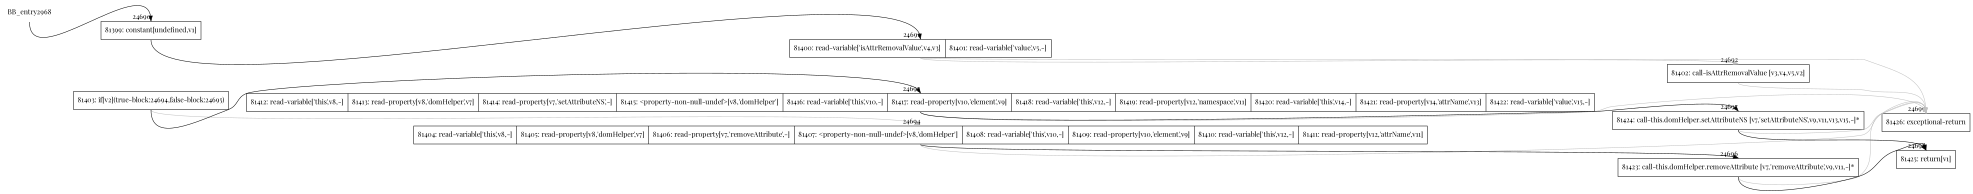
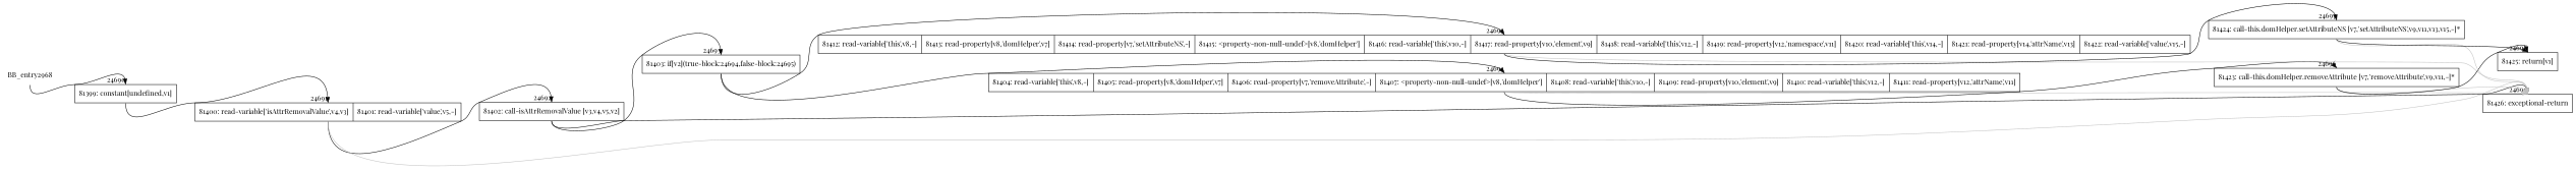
  digraph {
    fontname="Playfair Display"
    rankdir=LR
    node [fontname="Playfair Display" shape=record]
    edge [fontname="Playfair Display" headport=n tailport=s]
    n1 [label=BB_entry2968 shape=none]
    n2 [label="{81399: constant[undefined,v1]}"]
    n3 [label="{81400: read-variable['isAttrRemovalValue',v4,v3]|81401: read-variable['value',v5,-]}"]
    n4 [label="{81402: call-isAttrRemovalValue [v3,v4,v5,v2]}"]
    n5 [label="{81426: exceptional-return}"]
    n6 [label="{81403: if[v2](true-block:24694,false-block:24695)}"]
    n7 [label="{81404: read-variable['this',v8,-]|81405: read-property[v8,'domHelper',v7]|81406: read-property[v7,'removeAttribute',-]|81407: \<property-non-null-undef\>[v8,'domHelper']|81408: read-variable['this',v10,-]|81409: read-property[v10,'element',v9]|81410: read-variable['this',v12,-]|81411: read-property[v12,'attrName',v11]}"]
    n8 [label="{81412: read-variable['this',v8,-]|81413: read-property[v8,'domHelper',v7]|81414: read-property[v7,'setAttributeNS',-]|81415: \<property-non-null-undef\>[v8,'domHelper']|81416: read-variable['this',v10,-]|81417: read-property[v10,'element',v9]|81418: read-variable['this',v12,-]|81419: read-property[v12,'namespace',v11]|81420: read-variable['this',v14,-]|81421: read-property[v14,'attrName',v13]|81422: read-variable['value',v15,-]}"]
    n9 [label="{81423: call-this.domHelper.removeAttribute [v7,'removeAttribute',v9,v11,-]*}"]
    n10 [label="{81424: call-this.domHelper.setAttributeNS [v7,'setAttributeNS',v9,v11,v13,v15,-]*}"]
    n11 [label="{81425: return[v1]}"]
    n1 -> n2 [headlabel="    24690"]
    n2 -> n3 [headlabel="      24691"]
-   n3 -> n4 [headlabel="      24692" color=gray]
+   n3 -> n4 [headlabel="      24692"]
    n3 -> n5 [color=gray headlabel="      24699"]
-   n4 -> n5 [color=gray]
-   n6 -> n7 [headlabel="      24694" color=gray]
+   n4 -> n5 [color=black]
+   n4 -> n6 [headlabel="      24693"]
+   n6 -> n7 [headlabel="      24694"]
    n6 -> n8 [headlabel="      24695"]
    n7 -> n5 [color=gray]
    n7 -> n9 [headlabel="      24696"]
    n8 -> n5 [color=gray]
    n8 -> n10 [headlabel="      24697"]
    n9 -> n5 [color=gray]
    n9 -> n11 [headlabel="      24698"]
    n10 -> n5 [color=gray]
    n10 -> n11
  }
